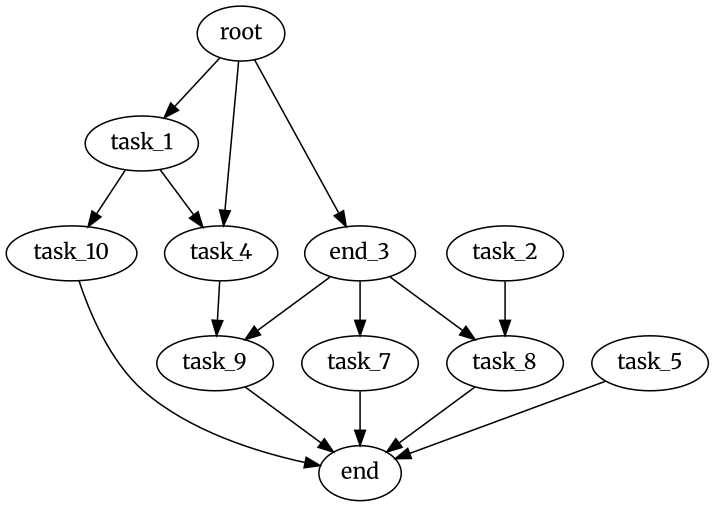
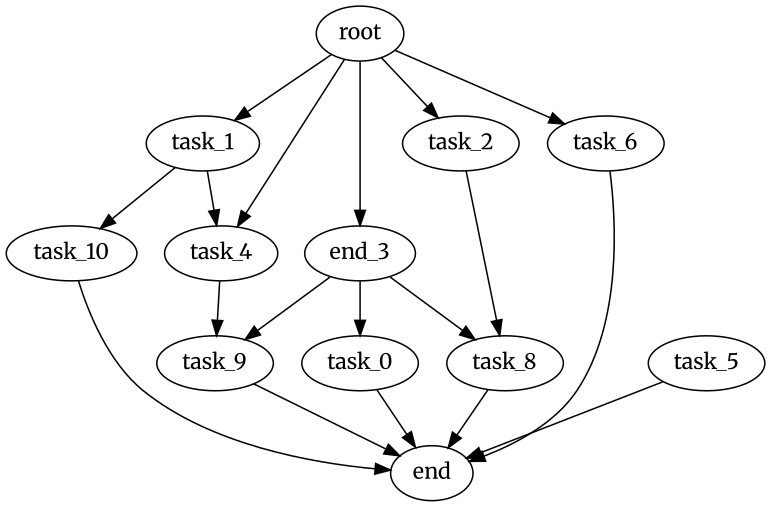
  digraph {
    fontname=Merriweather
    node [fontname=Merriweather]
    edge [fontname=Merriweather]
    root
    task_1
    task_2
    n4 [label=end_3]
    task_4
+   task_6
    task_10
    task_8
    task_9
-   task_7
+   task_7 [label=task_0]
    task_5
    end
    root -> task_1
+   root -> task_2
    root -> n4
    root -> task_4
+   root -> task_6
    task_1 -> task_4
    task_1 -> task_10
    task_2 -> task_8
    n4 -> task_8
    n4 -> task_9
    n4 -> task_7
    task_4 -> task_9
+   task_6 -> end
    task_10 -> end
    task_8 -> end
    task_9 -> end
    task_7 -> end
    task_5 -> end
  }
